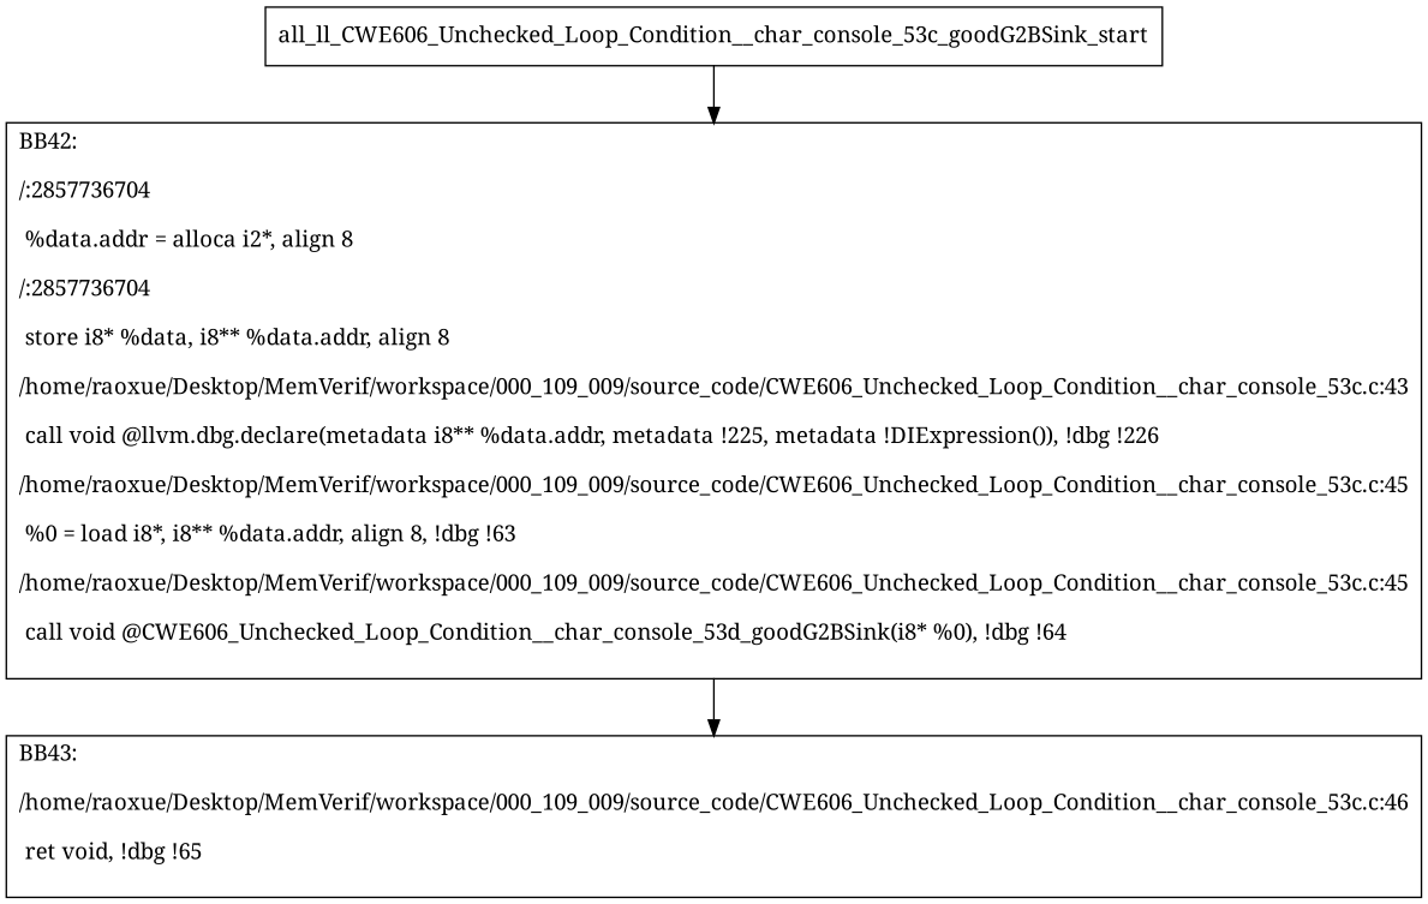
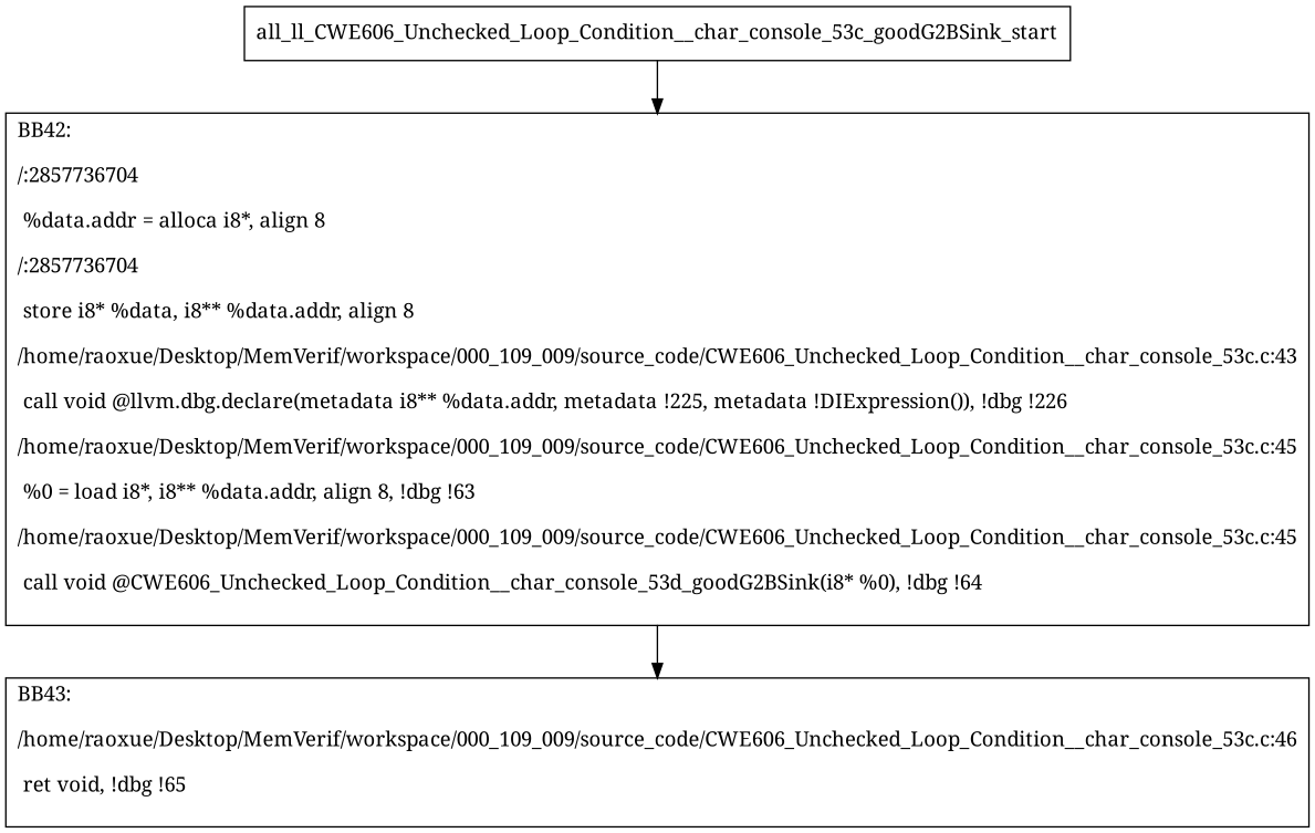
  digraph {
    fontname="Noto Serif"
    node [shape=record fontname="Noto Serif"]
    edge [fontname="Noto Serif"]
    n1 [label="{all_ll_CWE606_Unchecked_Loop_Condition__char_console_53c_goodG2BSink_start}"]
-   n2 [label="{BB42:\l\l/:2857736704\l\n  %data.addr = alloca i2*, align 8\l\n/:2857736704\l\n  store i8* %data, i8** %data.addr, align 8\l\n/home/raoxue/Desktop/MemVerif/workspace/000_109_009/source_code/CWE606_Unchecked_Loop_Condition__char_console_53c.c:43\l\n  call void @llvm.dbg.declare(metadata i8** %data.addr, metadata !225, metadata !DIExpression()), !dbg !226\l\n/home/raoxue/Desktop/MemVerif/workspace/000_109_009/source_code/CWE606_Unchecked_Loop_Condition__char_console_53c.c:45\l\n  %0 = load i8*, i8** %data.addr, align 8, !dbg !63\l\n/home/raoxue/Desktop/MemVerif/workspace/000_109_009/source_code/CWE606_Unchecked_Loop_Condition__char_console_53c.c:45\l\n  call void @CWE606_Unchecked_Loop_Condition__char_console_53d_goodG2BSink(i8* %0), !dbg !64\l\n}"]
+   n2 [label="{BB42:\l\l/:2857736704\l\n  %data.addr = alloca i8*, align 8\l\n/:2857736704\l\n  store i8* %data, i8** %data.addr, align 8\l\n/home/raoxue/Desktop/MemVerif/workspace/000_109_009/source_code/CWE606_Unchecked_Loop_Condition__char_console_53c.c:43\l\n  call void @llvm.dbg.declare(metadata i8** %data.addr, metadata !225, metadata !DIExpression()), !dbg !226\l\n/home/raoxue/Desktop/MemVerif/workspace/000_109_009/source_code/CWE606_Unchecked_Loop_Condition__char_console_53c.c:45\l\n  %0 = load i8*, i8** %data.addr, align 8, !dbg !63\l\n/home/raoxue/Desktop/MemVerif/workspace/000_109_009/source_code/CWE606_Unchecked_Loop_Condition__char_console_53c.c:45\l\n  call void @CWE606_Unchecked_Loop_Condition__char_console_53d_goodG2BSink(i8* %0), !dbg !64\l\n}"]
    n3 [label="{BB43:\l\l/home/raoxue/Desktop/MemVerif/workspace/000_109_009/source_code/CWE606_Unchecked_Loop_Condition__char_console_53c.c:46\l\n  ret void, !dbg !65\l\n}"]
    n1 -> n2
    n2 -> n3
  }
